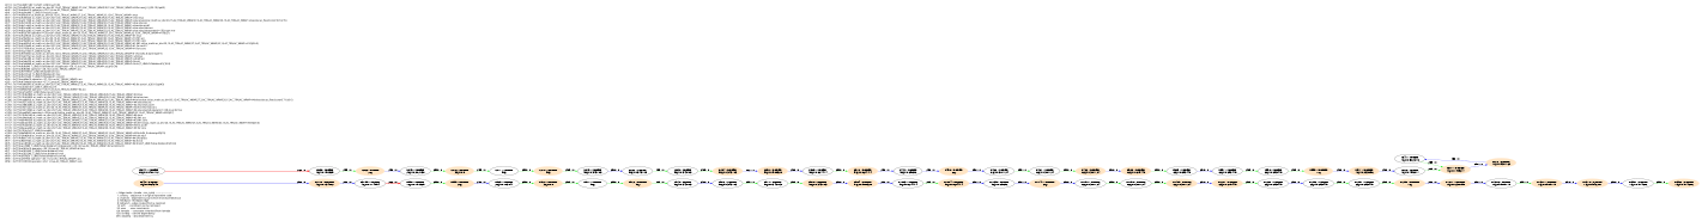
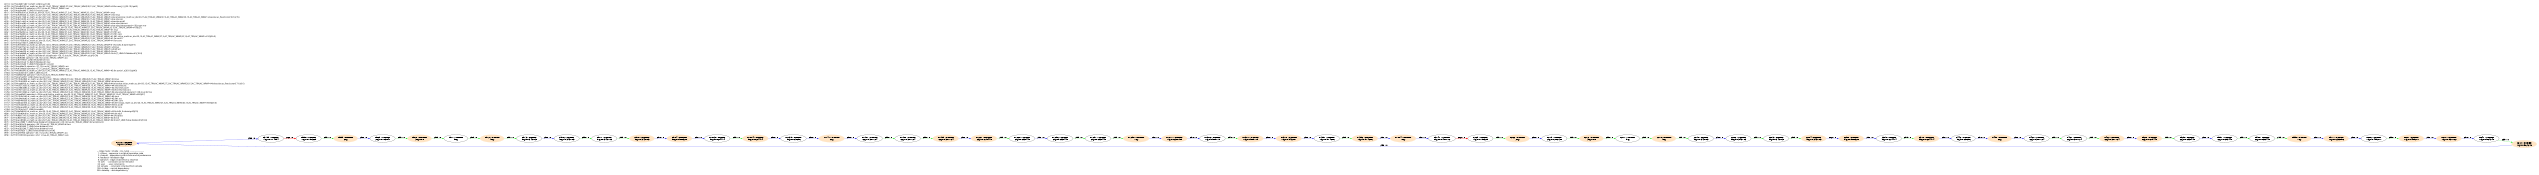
  digraph {
    rankdir=LR
    node [shape=ellipse]
    edge [color=blue]
    n1 [fontname=Fixed label="--- Edge mode = (mode : cns_cycle) ----------------------\l  1: ctrlseq  - sequence in original inperative code     \l  2: chained  - dependency starts from end of predecessor\l  4: feedback - feedback edge                            \l  8: lpbranch - edge created from a next/exit            \l 16: soft     - constraint can be removed                \l 32: user     - user constraints                         \l 64: iomode   - constraint inherited from iomode         \l128: ctrldep  - control dependency                       \l256: datadep  - data dependency                          \l" labeljust=left shape=none]
    n2 [color=bisque label="n2118 : DOPER\n 7cy+0.734882\n" style=filled]
    n3 [label="n3759 : ZOPER\n 7cy+0.774954\n"]
    n4 [label="n958 : ZOPER\n 1cy+0.790329\n"]
    n5 [color=bisque label="n959 : DOPER\n 2cy\n" style=filled]
    n6 [color=bisque label="n642 : DOPER\n 7cy+0.564248\n" style=filled]
    n7 [label="n641 : ZOPER\n 7cy+0.564248\n"]
    n8 [color=bisque label="n610 : DOPER\n 7cy+0.531762\n" style=filled]
    n9 [color=bisque label="n607 : DOPER\n 7cy+0.499277\n" style=filled]
    n10 [label="n606 : ZOPER\n 7cy+0.499277\n"]
    n11 [color=bisque label="n577 : DOPER\n 7cy+0.233096\n" style=filled]
    n12 [color=bisque label="n559 : DOPER\n 7cy\n" style=filled]
    n13 [label="n558 : ZOPER\n 6cy+0.653448\n"]
    n14 [label="n557 : ZOPER\n 6cy+0.653448\n"]
    n15 [label="n529 : ZOPER\n 6cy+0.653448\n"]
    n16 [color=bisque label="n528 : DOPER\n 6cy+0.615448\n" style=filled]
    n17 [color=bisque label="n462 : DOPER\n 6cy+0.307724\n" style=filled]
    n18 [label="n461 : ZOPER\n 6cy+0.307724\n"]
    n19 [label="n460 : ZOPER\n 6cy+0.307724\n"]
    n20 [color=bisque label="n450 : DOPER\n 6cy\n" style=filled]
    n21 [label="n442 : ZOPER\n 5cy+0.65696\n"]
    n22 [color=bisque label="n310 : DOPER\n 5cy+0.624474\n" style=filled]
    n23 [label="n309 : ZOPER\n 5cy+0.624474\n"]
    n24 [color=bisque label="n290 : DOPER\n 5cy+0.588328\n" style=filled]
    n25 [color=bisque label="n284 : DOPER\n 5cy+0.343703\n" style=filled]
    n26 [label="n283 : ZOPER\n 5cy+0.343703\n"]
    n27 [label="n282 : ZOPER\n 5cy+0.343703\n"]
    n28 [label="n279 : ZOPER\n 5cy+0.343703\n"]
    n29 [color=bisque label="n278 : DOPER\n 5cy\n" style=filled]
    n30 [label="n277 : ZOPER\n 5cy\n"]
    n31 [color=bisque label="n276 : DOPER\n 3cy+0.8\n" style=filled]
    n32 [label="n275 : ZOPER\n 2cy+0.202138\n"]
    n33 [color=bisque label="n266 : DOPER\n 2cy\n" style=filled]
    n34 [label="n265 : ZOPER\n 1cy+0.790329\n"]
    n35 [label="n3741 : ZOPER\n 8cy+0.0400712\n"]
+   n36 [color=bisque label="n1804 : DOPER\n 8cy\n" style=filled]
    n37 [color=bisque label="n1352 : DOPER\n 7cy+0.574686\n" style=filled]
    n38 [label="n1351 : ZOPER\n 7cy+0.574686\n"]
    n39 [color=bisque label="n1310 : DOPER\n 7cy+0.542201\n" style=filled]
    n40 [color=bisque label="n1307 : DOPER\n 7cy+0.509715\n" style=filled]
    n41 [label="n1306 : ZOPER\n 7cy+0.509715\n"]
    n42 [color=bisque label="n1277 : DOPER\n 7cy+0.238199\n" style=filled]
    n43 [color=bisque label="n1258 : DOPER\n 7cy\n" style=filled]
    n44 [label="n1257 : ZOPER\n 6cy+0.653448\n"]
    n45 [label="n1256 : ZOPER\n 6cy+0.653448\n"]
    n46 [label="n1228 : ZOPER\n 6cy+0.653448\n"]
    n47 [color=bisque label="n1227 : DOPER\n 6cy+0.615448\n" style=filled]
    n48 [color=bisque label="n1159 : DOPER\n 6cy+0.307724\n" style=filled]
    n49 [label="n1158 : ZOPER\n 6cy+0.307724\n"]
    n50 [label="n1157 : ZOPER\n 6cy+0.307724\n"]
    n51 [color=bisque label="n1147 : DOPER\n 6cy\n" style=filled]
    n52 [label="n1139 : ZOPER\n 5cy+0.65696\n"]
    n53 [color=bisque label="n1004 : DOPER\n 5cy+0.624474\n" style=filled]
    n54 [label="n1003 : ZOPER\n 5cy+0.624474\n"]
    n55 [color=bisque label="n984 : DOPER\n 5cy+0.588328\n" style=filled]
    n56 [color=bisque label="n978 : DOPER\n 5cy+0.343703\n" style=filled]
    n57 [label="n977 : ZOPER\n 5cy+0.343703\n"]
    n58 [label="n976 : ZOPER\n 5cy+0.343703\n"]
    n59 [label="n973 : ZOPER\n 5cy+0.343703\n"]
    n60 [color=bisque label="n972 : DOPER\n 5cy\n" style=filled]
    n61 [label="n971 : ZOPER\n 5cy\n"]
    n62 [color=bisque label="n970 : DOPER\n 3cy+0.8\n" style=filled]
    n63 [label="n969 : ZOPER\n 2cy+0.183841\n"]
    n64 [fontname=Fixed label="n2118 : 0x7f14cdd51580 T_LINE:T_LINE:mux1h#2\ln3759 : 0x7f14cefb9130 ac_math::ac_div<20,15,AC_TRN,AC_WRAP,27,3,AC_TRN,AC_WRAP,20,15,AC_TRN,AC_WRAP>#3:for:asn(y1_t(25:19).lpi#3)\ln642  : 0x7f14cda9e610 operator+<20,15,true,AC_TRN,AC_WRAP>:acc\ln641  : 0x7f14cda9e440 T_LINE:if:if:result1:conc\ln610  : 0x7f14cdfec000 ac_math::ac_div<20,15,AC_TRN,AC_WRAP,27,3,AC_TRN,AC_WRAP,20,15,AC_TRN,AC_WRAP>:mux\ln607  : 0x7f14c9a98420 ac_math::ac_div<20,15,AC_TRN,AC_WRAP,27,3,AC_TRN,AC_WRAP,20,15,AC_TRN,AC_WRAP>:else:mux\ln606  : 0x7f14ca6173d0 ac_math::ac_div<20,15,AC_TRN,AC_WRAP,27,3,AC_TRN,AC_WRAP,20,15,AC_TRN,AC_WRAP>:else:else:slc(ac_math::ac_div<20,15,AC_TRN,AC_WRAP,27,3,AC_TRN,AC_WRAP,20,15,AC_TRN,AC_WRAP>:else:else:ac_fixed:cctor(16:1))(15)\ln577  : 0x7f14c9e55c80 ac_math::ac_div<20,15,AC_TRN,AC_WRAP,27,3,AC_TRN,AC_WRAP,20,15,AC_TRN,AC_WRAP>:else:else:acc\ln559  : 0x7f14cbc1ce60 ac_math::ac_div<20,15,AC_TRN,AC_WRAP,27,3,AC_TRN,AC_WRAP,20,15,AC_TRN,AC_WRAP>:else:else:acc#1\ln558  : 0x7f14c80ca4d0 ac_math::ac_div<20,15,AC_TRN,AC_WRAP,27,3,AC_TRN,AC_WRAP,20,15,AC_TRN,AC_WRAP>:else:else:lsb:conc\ln557  : 0x7f14c80ca2d0 ac_math::ac_div<20,15,AC_TRN,AC_WRAP,27,3,AC_TRN,AC_WRAP,20,15,AC_TRN,AC_WRAP>:else:else:lsb:operator!=<28,true>:nor\ln529  : 0x7f14c8f2a7b0 operator!=<28,true>:slc(ac_math::ac_div<20,15,AC_TRN,AC_WRAP,27,3,AC_TRN,AC_WRAP,20,15,AC_TRN,AC_WRAP>#1:R)(27)\ln528  : 0x7f14c9aa9620 ac_math::ac_div<20,15,AC_TRN,AC_WRAP,27,3,AC_TRN,AC_WRAP,20,15,AC_TRN,AC_WRAP>#1:mux\ln462  : 0x7f14ca5feb50 ac_math::ac_div<20,15,AC_TRN,AC_WRAP,27,3,AC_TRN,AC_WRAP,20,15,AC_TRN,AC_WRAP>#1:if#1:acc\ln461  : 0x7f14ca5fe890 ac_math::ac_div<20,15,AC_TRN,AC_WRAP,27,3,AC_TRN,AC_WRAP,20,15,AC_TRN,AC_WRAP>#1:if#1:conc\ln460  : 0x7f14cedd33c0 ac_math::ac_div<20,15,AC_TRN,AC_WRAP,27,3,AC_TRN,AC_WRAP,20,15,AC_TRN,AC_WRAP>#1:if#1:slc(ac_math::ac_div<20,15,AC_TRN,AC_WRAP,27,3,AC_TRN,AC_WRAP,20,15,AC_TRN,AC_WRAP>#1:R)(26-0)\ln450  : 0x7f14c9325a60 ac_math::ac_div<20,15,AC_TRN,AC_WRAP,27,3,AC_TRN,AC_WRAP,20,15,AC_TRN,AC_WRAP>#1:for:acc#1\ln442  : 0x7f15187938d0 ac_math::ac_div<20,15,AC_TRN,AC_WRAP,27,3,AC_TRN,AC_WRAP,20,15,AC_TRN,AC_WRAP>#1:for:conc\ln310  : 0x7f1518a21eb0 T_LINE:if:mux#4\ln309  : 0x7f14c9e66540 ac_math::ac_div<20,15,AC_TRN,AC_WRAP,27,3,AC_TRN,AC_WRAP,20,15,AC_TRN,AC_WRAP>#1:N:slc(N_fx:dummy)(19)\ln290  : 0x7f1518a077a0 ac_math::ac_div<20,15,AC_TRN,AC_WRAP,27,3,AC_TRN,AC_WRAP,20,15,AC_TRN,AC_WRAP>:uN:mux\ln284  : 0x7f14ca5de280 ac_math::ac_div<20,15,AC_TRN,AC_WRAP,27,3,AC_TRN,AC_WRAP,20,15,AC_TRN,AC_WRAP>:uN:qif:acc\ln283  : 0x7f14ca5de020 ac_math::ac_div<20,15,AC_TRN,AC_WRAP,27,3,AC_TRN,AC_WRAP,20,15,AC_TRN,AC_WRAP>:N:not\ln282  : 0x7f14ca5dddd0 ac_math::ac_div<20,15,AC_TRN,AC_WRAP,27,3,AC_TRN,AC_WRAP,20,15,AC_TRN,AC_WRAP>:N:slc(T_LINE:if:if:dividend1)(18-0)\ln279  : 0x7f14dfcfb840 T_LINE:if:if:dividend1:slc(operator-<28,13,true,AC_TRN,AC_WRAP>:acc)(43-24)\ln278  : 0x7f14dfcfb680 operator-<28,13,true,AC_TRN,AC_WRAP>:acc\ln277  : 0x7f14c9e97f00 T_LINE:if:if:dividend1:not\ln276  : 0x7f14c9e97ce0 T_LINE:if:if:dividend1:mul\ln275  : 0x7f14c9e97a00 T_LINE:if:if:dividend1:conc#2\ln266  : 0x7f14ecddba10 operator-<27,12,true,AC_TRN,AC_WRAP>:acc\ln265  : 0x7f14de7e4eb0 operator-<27,12,true,AC_TRN,AC_WRAP>:asn\ln3741 : 0x7f14cefb60f0 ac_math::ac_div<20,15,AC_TRN,AC_WRAP,27,3,AC_TRN,AC_WRAP,20,15,AC_TRN,AC_WRAP>#3:for:asn(x1_t(26:18).lpi#3)\ln1804 : 0x7f14cdc3d7a0 T_LINE:T_LINE:mux1h\ln1352 : 0x7f14dffab7b0 operator+<20,15,true,AC_TRN,AC_WRAP>#2:acc\ln1351 : 0x7f14caf1e3f0 T_LINE:if:else:result1:conc\ln1310 : 0x7f15194628b0 ac_math::ac_div<20,15,AC_TRN,AC_WRAP,27,3,AC_TRN,AC_WRAP,20,15,AC_TRN,AC_WRAP>#4:mux\ln1307 : 0x7f1519443820 ac_math::ac_div<20,15,AC_TRN,AC_WRAP,27,3,AC_TRN,AC_WRAP,20,15,AC_TRN,AC_WRAP>#4:else:mux\ln1306 : 0x7f14cedb6fc0 ac_math::ac_div<20,15,AC_TRN,AC_WRAP,27,3,AC_TRN,AC_WRAP,20,15,AC_TRN,AC_WRAP>#4:else:else:slc(ac_math::ac_div<20,15,AC_TRN,AC_WRAP,27,3,AC_TRN,AC_WRAP,20,15,AC_TRN,AC_WRAP>#4:else:else:ac_fixed:cctor(17:1))(16)\ln1277 : 0x7f14c9213d20 ac_math::ac_div<20,15,AC_TRN,AC_WRAP,27,3,AC_TRN,AC_WRAP,20,15,AC_TRN,AC_WRAP>#4:else:else:acc\ln1258 : 0x7f14ce88dd80 ac_math::ac_div<20,15,AC_TRN,AC_WRAP,27,3,AC_TRN,AC_WRAP,20,15,AC_TRN,AC_WRAP>#4:else:else:acc#1\ln1257 : 0x7f14c9213ac0 ac_math::ac_div<20,15,AC_TRN,AC_WRAP,27,3,AC_TRN,AC_WRAP,20,15,AC_TRN,AC_WRAP>#4:else:else:lsb:conc\ln1256 : 0x7f14c92138b0 ac_math::ac_div<20,15,AC_TRN,AC_WRAP,27,3,AC_TRN,AC_WRAP,20,15,AC_TRN,AC_WRAP>#4:else:else:lsb:operator!=<28,true>#2:nor\ln1228 : 0x7f14cea6fb30 operator!=<28,true>#2:slc(ac_math::ac_div<20,15,AC_TRN,AC_WRAP,27,3,AC_TRN,AC_WRAP,20,15,AC_TRN,AC_WRAP>#5:R)(27)\ln1227 : 0x7f151940c560 ac_math::ac_div<20,15,AC_TRN,AC_WRAP,27,3,AC_TRN,AC_WRAP,20,15,AC_TRN,AC_WRAP>#5:mux\ln1159 : 0x7f14c94ebbd0 ac_math::ac_div<20,15,AC_TRN,AC_WRAP,27,3,AC_TRN,AC_WRAP,20,15,AC_TRN,AC_WRAP>#5:if#1:acc\ln1158 : 0x7f14d044e6a0 ac_math::ac_div<20,15,AC_TRN,AC_WRAP,27,3,AC_TRN,AC_WRAP,20,15,AC_TRN,AC_WRAP>#5:if#1:conc\ln1157 : 0x7f14d044e3e0 ac_math::ac_div<20,15,AC_TRN,AC_WRAP,27,3,AC_TRN,AC_WRAP,20,15,AC_TRN,AC_WRAP>#5:if#1:slc(ac_math::ac_div<20,15,AC_TRN,AC_WRAP,27,3,AC_TRN,AC_WRAP,20,15,AC_TRN,AC_WRAP>#5:R)(26-0)\ln1147 : 0x7f14c9c2d030 ac_math::ac_div<20,15,AC_TRN,AC_WRAP,27,3,AC_TRN,AC_WRAP,20,15,AC_TRN,AC_WRAP>#5:for:acc#1\ln1139 : 0x7f14deaea460 ac_math::ac_div<20,15,AC_TRN,AC_WRAP,27,3,AC_TRN,AC_WRAP,20,15,AC_TRN,AC_WRAP>#5:for:conc\ln1004 : 0x7f15193cc5c0 T_LINE:if:mux#46\ln1003 : 0x7f14defb8630 ac_math::ac_div<20,15,AC_TRN,AC_WRAP,27,3,AC_TRN,AC_WRAP,20,15,AC_TRN,AC_WRAP>#5:N:slc(N_fx:dummy#2)(19)\ln984  : 0x7f1518b404d0 ac_math::ac_div<20,15,AC_TRN,AC_WRAP,27,3,AC_TRN,AC_WRAP,20,15,AC_TRN,AC_WRAP>#4:uN:mux\ln978  : 0x7f14dfde7310 ac_math::ac_div<20,15,AC_TRN,AC_WRAP,27,3,AC_TRN,AC_WRAP,20,15,AC_TRN,AC_WRAP>#4:uN:qif:acc\ln977  : 0x7f14dfde70b0 ac_math::ac_div<20,15,AC_TRN,AC_WRAP,27,3,AC_TRN,AC_WRAP,20,15,AC_TRN,AC_WRAP>#4:N:not\ln976  : 0x7f14cacd0590 ac_math::ac_div<20,15,AC_TRN,AC_WRAP,27,3,AC_TRN,AC_WRAP,20,15,AC_TRN,AC_WRAP>#4:N:slc(T_LINE:if:else:dividend1)(18-0)\ln973  : 0x7f14caccfd80 T_LINE:if:else:dividend1:slc(operator-<28,13,true,AC_TRN,AC_WRAP>#2:acc)(43-24)\ln972  : 0x7f14ca583a10 operator-<28,13,true,AC_TRN,AC_WRAP>#2:acc\ln971  : 0x7f14ca583440 T_LINE:if:else:dividend1:not\ln970  : 0x7f14ca583240 T_LINE:if:else:dividend1:mul\ln969  : 0x7f14caf5fb20 T_LINE:if:else:dividend1:conc#2\ln959  : 0x7f14caf5f700 operator-<26,11,true,AC_TRN,AC_WRAP>:acc\ln958  : 0x7f15193fc930 operator-<26,11,true,AC_TRN,AC_WRAP>:asn\l" labeljust=left shape=none]
    n2 -> n3 [label="258 : 0"]
    n3 -> n4 [color=red label="262 : 0" style=bold]
    n4 -> n5 [color=green2 label="259 : 0"]
    n5 -> n63 [label="258 : 0"]
    n6 -> n2 [label="258 : 0"]
-   n7 -> n9 [color=green2 label="259 : 0"]
+   n7 -> n6 [color=green2 label="259 : 0"]
    n8 -> n7 [label="258 : 0"]
    n9 -> n8 [label="258 : 0"]
    n10 -> n9 [color=green2 label="259 : 0"]
    n11 -> n10 [label="258 : 0"]
    n12 -> n11 [label="258 : 0"]
    n13 -> n12 [color=green2 label="259 : 0"]
    n14 -> n13 [color=green2 label="259 : 0"]
    n15 -> n14 [label="258 : 0"]
    n16 -> n15 [color=green2 label="259 : 0"]
    n17 -> n16 [label="258 : 0"]
    n18 -> n17 [color=green2 label="259 : 0"]
    n19 -> n18 [color=green2 label="259 : 0"]
    n20 -> n19 [label="258 : 0"]
    n21 -> n20 [label="258 : 0"]
    n22 -> n21 [label="258 : 0"]
    n23 -> n22 [color=green2 label="259 : 0"]
    n24 -> n23 [label="258 : 0"]
    n25 -> n24 [label="262 : 0"]
    n26 -> n25 [color=green2 label="259 : 0"]
    n27 -> n26 [color=green2 label="259 : 0"]
    n28 -> n27 [label="258 : 0"]
    n29 -> n28 [color=green2 label="259 : 0"]
    n30 -> n29 [color=green2 label="259 : 0"]
    n31 -> n30 [color=green2 label="259 : 0"]
    n32 -> n31 [color=green2 label="259 : 0"]
    n33 -> n32 [label="258 : 0"]
    n34 -> n33 [color=green2 label="259 : 0"]
    n35 -> n34 [color=red label="262 : 0" style=bold]
+   n36 -> n35 [label="258 : 0"]
+   n37 -> n36 [label="258 : 0"]
    n38 -> n37 [color=green2 label="259 : 0"]
    n39 -> n38 [label="258 : 0"]
    n40 -> n39 [label="258 : 0"]
    n41 -> n40 [color=green2 label="259 : 0"]
    n42 -> n41 [label="258 : 0"]
    n43 -> n42 [label="258 : 0"]
    n44 -> n43 [color=green2 label="259 : 0"]
    n45 -> n44 [color=green2 label="259 : 0"]
    n46 -> n45 [label="258 : 0"]
    n47 -> n46 [color=green2 label="259 : 0"]
    n48 -> n47 [label="258 : 0"]
    n49 -> n48 [color=green2 label="259 : 0"]
    n50 -> n49 [color=green2 label="259 : 0"]
    n51 -> n50 [label="258 : 0"]
    n52 -> n51 [label="258 : 0"]
    n53 -> n52 [label="258 : 0"]
    n54 -> n53 [color=green2 label="259 : 0"]
    n55 -> n54 [label="258 : 0"]
    n56 -> n55 [label="258 : 0"]
    n57 -> n56 [color=green2 label="259 : 0"]
    n58 -> n57 [color=green2 label="259 : 0"]
    n59 -> n58 [label="258 : 0"]
    n60 -> n59 [color=green2 label="259 : 0"]
    n61 -> n60 [color=green2 label="259 : 0"]
    n62 -> n61 [color=green2 label="259 : 0"]
    n63 -> n62 [color=green2 label="259 : 0"]
  }
